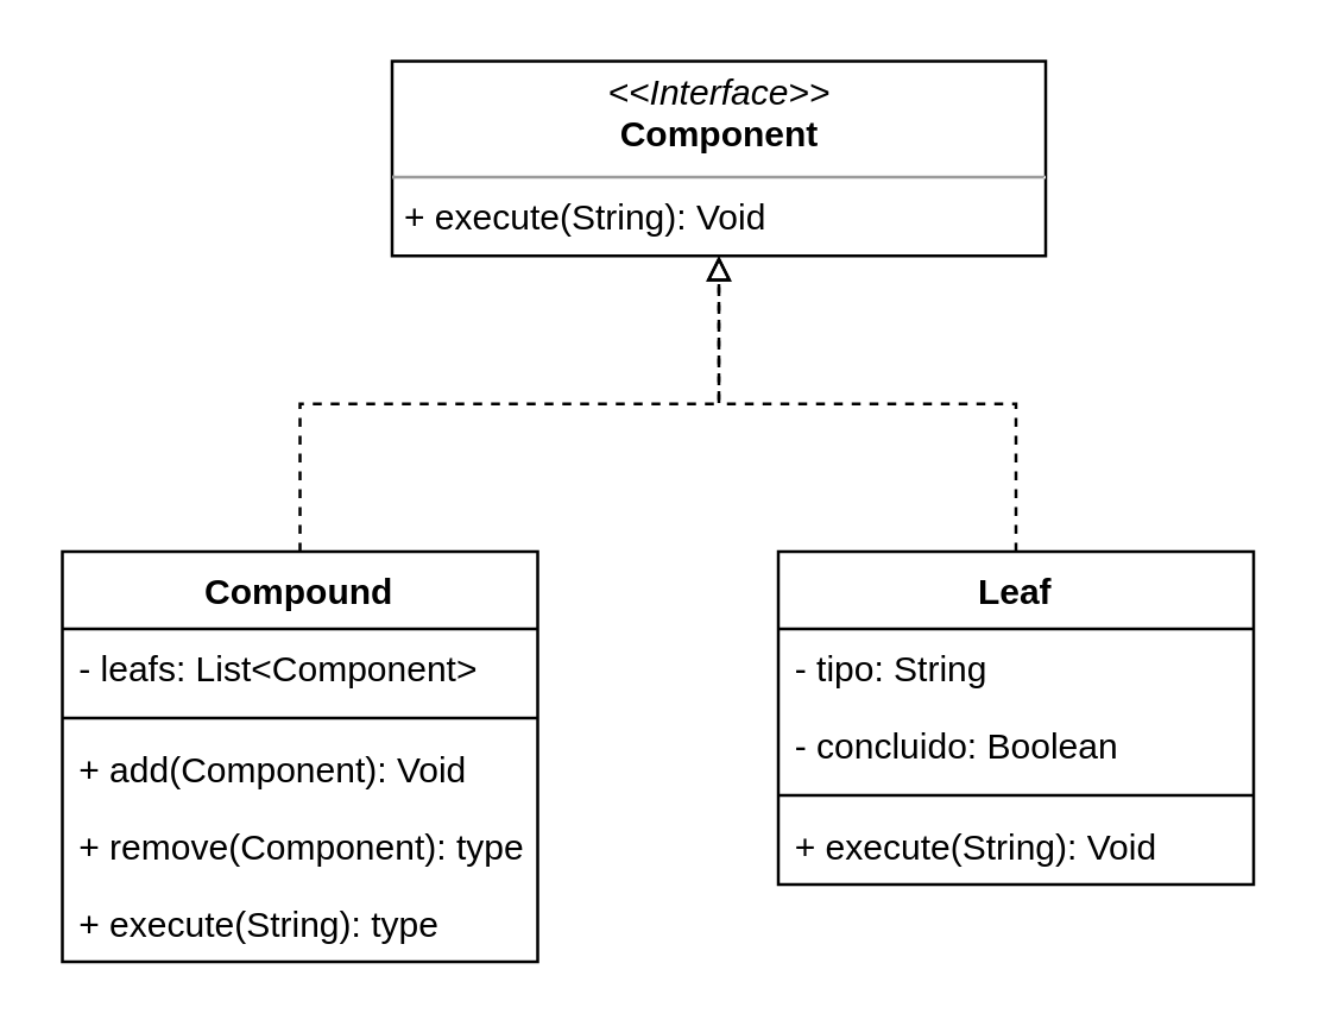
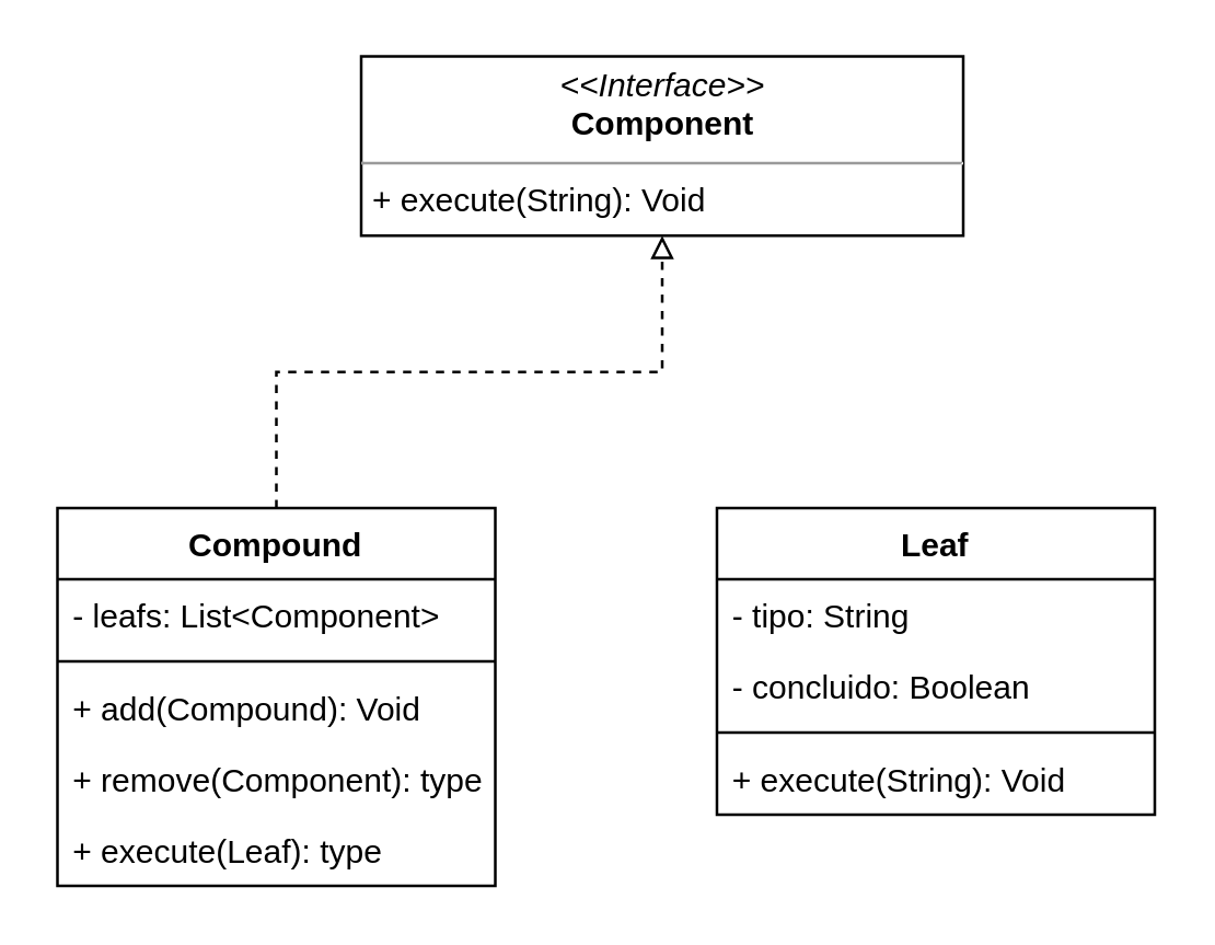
  <mxCell id="0" />
  <mxCell id="1" parent="0" />
  <mxCell id="2" style="edgeStyle=orthogonalEdgeStyle;rounded=0;orthogonalLoop=1;jettySize=auto;html=1;endArrow=block;endFill=0;dashed=1;" parent="1" source="3" target="9" edge="1"><mxGeometry relative="1" as="geometry" /></mxCell>
  <mxCell id="3" value="Compound" style="swimlane;fontStyle=1;align=center;verticalAlign=top;childLayout=stackLayout;horizontal=1;startSize=26;horizontalStack=0;resizeParent=1;resizeParentMax=0;resizeLast=0;collapsible=1;marginBottom=0;" parent="1" vertex="1"><mxGeometry x="20.5" y="185" width="160" height="138" as="geometry" /></mxCell>
  <mxCell id="4" value="- leafs: List&lt;Component&gt;" style="text;strokeColor=none;fillColor=none;align=left;verticalAlign=top;spacingLeft=4;spacingRight=4;overflow=hidden;rotatable=0;points=[[0,0.5],[1,0.5]];portConstraint=eastwest;" parent="3" vertex="1"><mxGeometry y="26" width="160" height="26" as="geometry" /></mxCell>
  <mxCell id="5" value="" style="line;strokeWidth=1;fillColor=none;align=left;verticalAlign=middle;spacingTop=-1;spacingLeft=3;spacingRight=3;rotatable=0;labelPosition=right;points=[];portConstraint=eastwest;" parent="3" vertex="1"><mxGeometry y="52" width="160" height="8" as="geometry" /></mxCell>
- <mxCell id="6" value="+ add(Component): Void" style="text;strokeColor=none;fillColor=none;align=left;verticalAlign=top;spacingLeft=4;spacingRight=4;overflow=hidden;rotatable=0;points=[[0,0.5],[1,0.5]];portConstraint=eastwest;" vertex="1" parent="3"><mxGeometry y="60" width="160" height="26" as="geometry" /></mxCell>
+ <mxCell id="6" value="+ add(Compound): Void" style="text;strokeColor=none;fillColor=none;align=left;verticalAlign=top;spacingLeft=4;spacingRight=4;overflow=hidden;rotatable=0;points=[[0,0.5],[1,0.5]];portConstraint=eastwest;" vertex="1" parent="3"><mxGeometry y="60" width="160" height="26" as="geometry" /></mxCell>
  <mxCell id="7" value="+ remove(Component): type" style="text;strokeColor=none;fillColor=none;align=left;verticalAlign=top;spacingLeft=4;spacingRight=4;overflow=hidden;rotatable=0;points=[[0,0.5],[1,0.5]];portConstraint=eastwest;" vertex="1" parent="3"><mxGeometry y="86" width="160" height="26" as="geometry" /></mxCell>
- <mxCell id="8" value="+ execute(String): type" style="text;strokeColor=none;fillColor=none;align=left;verticalAlign=top;spacingLeft=4;spacingRight=4;overflow=hidden;rotatable=0;points=[[0,0.5],[1,0.5]];portConstraint=eastwest;" parent="3" vertex="1"><mxGeometry y="112" width="160" height="26" as="geometry" /></mxCell>
+ <mxCell id="8" value="+ execute(Leaf): type" style="text;strokeColor=none;fillColor=none;align=left;verticalAlign=top;spacingLeft=4;spacingRight=4;overflow=hidden;rotatable=0;points=[[0,0.5],[1,0.5]];portConstraint=eastwest;" parent="3" vertex="1"><mxGeometry y="112" width="160" height="26" as="geometry" /></mxCell>
  <mxCell id="9" value="&lt;p style=&quot;margin:0px;margin-top:4px;text-align:center;&quot;&gt;&lt;i&gt;&amp;lt;&amp;lt;Interface&amp;gt;&amp;gt;&lt;/i&gt;&lt;br&gt;&lt;b&gt;Component&lt;/b&gt;&lt;/p&gt;&lt;hr size=&quot;1&quot;&gt;&lt;p style=&quot;margin:0px;margin-left:4px;&quot;&gt;&lt;/p&gt;&lt;p style=&quot;margin:0px;margin-left:4px;&quot;&gt;+ execute(String): Void&lt;br&gt;&lt;/p&gt;" style="verticalAlign=top;align=left;overflow=fill;fontSize=12;fontFamily=Helvetica;html=1;" parent="1" vertex="1"><mxGeometry x="131.5" y="20" width="220" height="65.5" as="geometry" /></mxCell>
- <mxCell id="10" style="edgeStyle=orthogonalEdgeStyle;rounded=0;orthogonalLoop=1;jettySize=auto;html=1;entryX=0.5;entryY=1;entryDx=0;entryDy=0;dashed=1;endArrow=block;endFill=0;exitX=0.5;exitY=0;exitDx=0;exitDy=0;" edge="1" parent="1" source="11" target="9"><mxGeometry relative="1" as="geometry" /></mxCell>
  <mxCell id="11" value="Leaf" style="swimlane;fontStyle=1;align=center;verticalAlign=top;childLayout=stackLayout;horizontal=1;startSize=26;horizontalStack=0;resizeParent=1;resizeParentMax=0;resizeLast=0;collapsible=1;marginBottom=0;" vertex="1" parent="1"><mxGeometry x="261.5" y="185" width="160" height="112" as="geometry" /></mxCell>
  <mxCell id="12" value="- tipo: String" style="text;strokeColor=none;fillColor=none;align=left;verticalAlign=top;spacingLeft=4;spacingRight=4;overflow=hidden;rotatable=0;points=[[0,0.5],[1,0.5]];portConstraint=eastwest;" vertex="1" parent="11"><mxGeometry y="26" width="160" height="26" as="geometry" /></mxCell>
  <mxCell id="13" value="- concluido: Boolean" style="text;strokeColor=none;fillColor=none;align=left;verticalAlign=top;spacingLeft=4;spacingRight=4;overflow=hidden;rotatable=0;points=[[0,0.5],[1,0.5]];portConstraint=eastwest;" vertex="1" parent="11"><mxGeometry y="52" width="160" height="26" as="geometry" /></mxCell>
  <mxCell id="14" value="" style="line;strokeWidth=1;fillColor=none;align=left;verticalAlign=middle;spacingTop=-1;spacingLeft=3;spacingRight=3;rotatable=0;labelPosition=right;points=[];portConstraint=eastwest;" vertex="1" parent="11"><mxGeometry y="78" width="160" height="8" as="geometry" /></mxCell>
  <mxCell id="15" value="+ execute(String): Void" style="text;strokeColor=none;fillColor=none;align=left;verticalAlign=top;spacingLeft=4;spacingRight=4;overflow=hidden;rotatable=0;points=[[0,0.5],[1,0.5]];portConstraint=eastwest;" vertex="1" parent="11"><mxGeometry y="86" width="160" height="26" as="geometry" /></mxCell>
